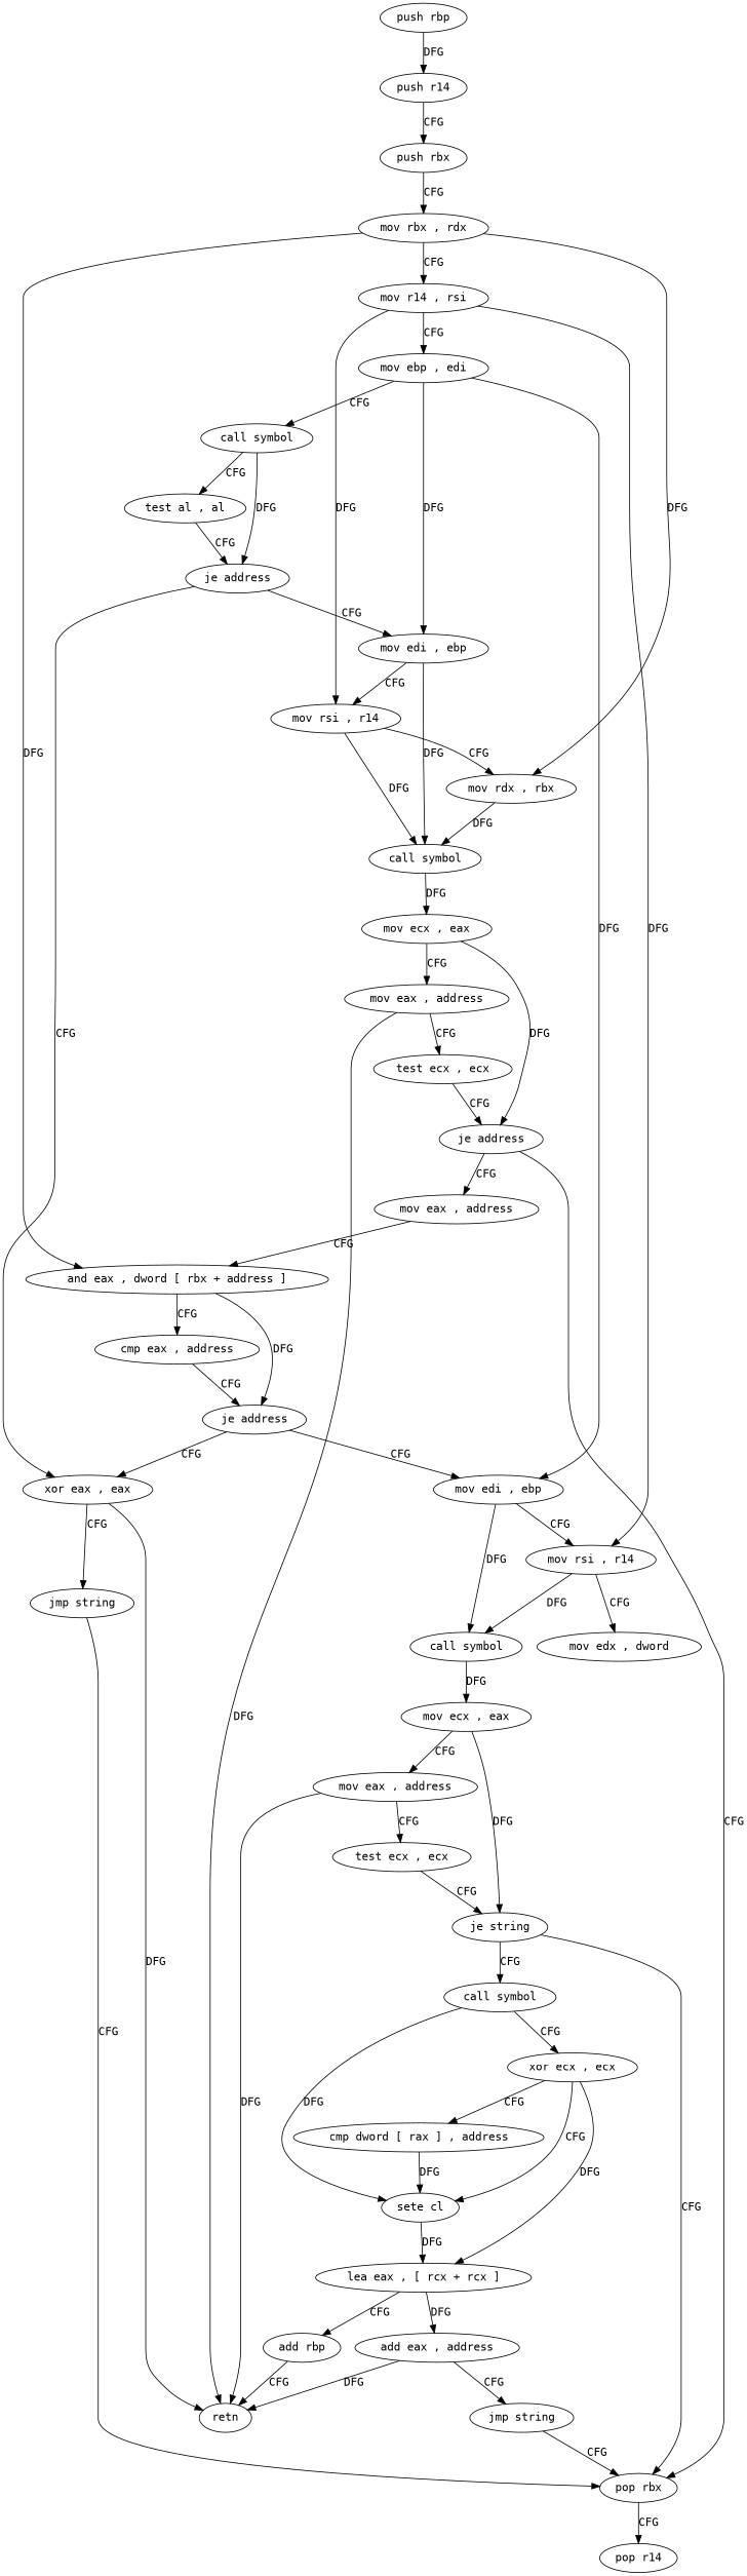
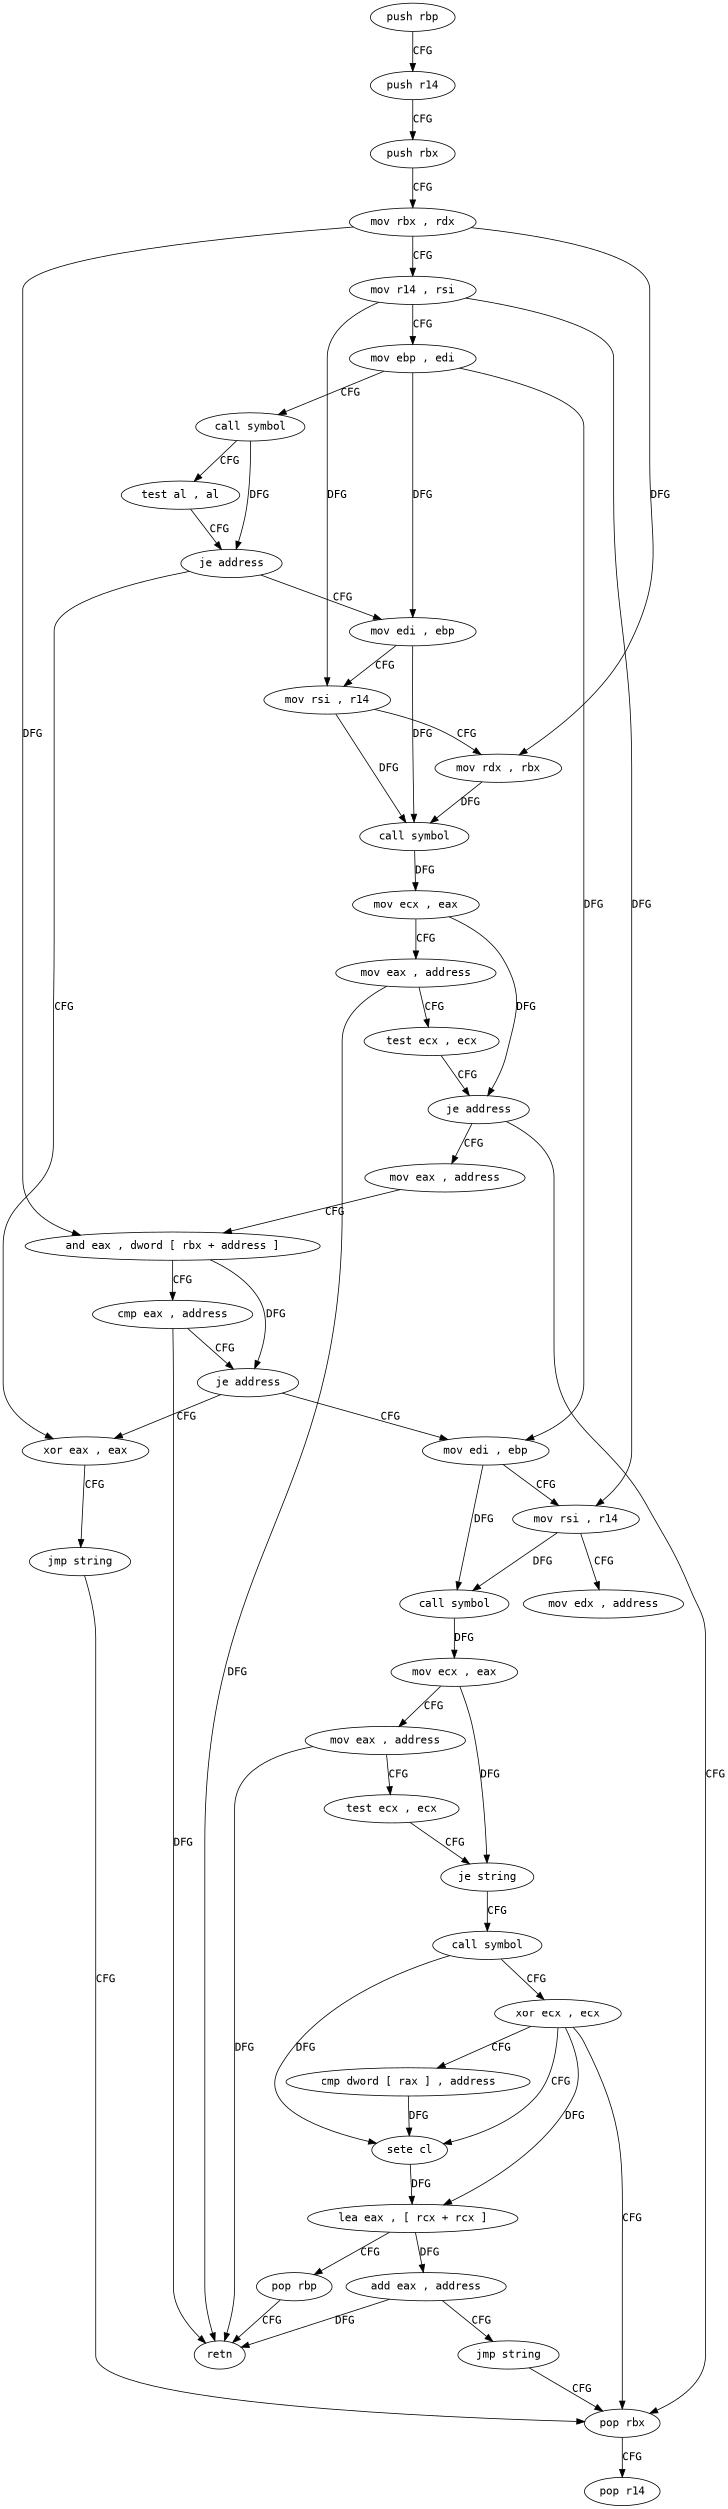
  digraph {
    fontname="DejaVu Sans Mono"
    node [fontname="DejaVu Sans Mono"]
    edge [fontname="DejaVu Sans Mono"]
    n1 [label="push rbp"]
    n2 [label="push r14"]
    n3 [label="push rbx"]
    n4 [label="mov rbx , rdx"]
    n5 [label="mov r14 , rsi"]
    n6 [label="mov rdx , rbx"]
    n7 [label="and eax , dword [ rbx + address ]"]
    n8 [label="mov ebp , edi"]
    n9 [label="mov rsi , r14"]
    n10 [label="mov rsi , r14"]
    n11 [label="call symbol"]
    n12 [label="cmp eax , address"]
    n13 [label="je address"]
    n14 [label="call symbol"]
    n15 [label="mov edi , ebp"]
    n16 [label="mov edi , ebp"]
    n17 [label="call symbol"]
-   n18 [label="mov edx , dword"]
+   n18 [label="mov edx , address"]
    n19 [label="test al , al"]
    n20 [label="je address"]
    n21 [label="xor eax , eax"]
    n22 [label="jmp string"]
    n23 [label=retn]
    n24 [label="mov ecx , eax"]
    n25 [label="pop rbx"]
    n26 [label="mov eax , address"]
    n27 [label="je address"]
    n28 [label="test ecx , ecx"]
    n29 [label="mov eax , address"]
    n30 [label="pop r14"]
    n31 [label="mov ecx , eax"]
-   n32 [label="add rbp"]
+   n32 [label="pop rbp"]
    n33 [label="mov eax , address"]
    n34 [label="je string"]
    n35 [label="test ecx , ecx"]
    n36 [label="call symbol"]
    n37 [label="xor ecx , ecx"]
    n38 [label="sete cl"]
    n39 [label="cmp dword [ rax ] , address"]
    n40 [label="lea eax , [ rcx + rcx ]"]
    n41 [label="add eax , address"]
    n42 [label="jmp string"]
-   n1 -> n2 [label=DFG]
+   n1 -> n2 [label=CFG]
    n2 -> n3 [label=CFG]
    n3 -> n4 [label=CFG]
    n4 -> n5 [label=CFG]
    n4 -> n6 [label=DFG]
    n4 -> n7 [label=DFG]
    n5 -> n8 [label=CFG]
    n5 -> n9 [label=DFG]
    n5 -> n10 [label=DFG]
    n6 -> n11 [label=DFG]
    n7 -> n12 [label=CFG]
    n7 -> n13 [label=DFG]
    n8 -> n14 [label=CFG]
    n8 -> n15 [label=DFG]
    n8 -> n16 [label=DFG]
    n9 -> n6 [label=CFG]
    n9 -> n11 [label=DFG]
    n10 -> n17 [label=DFG]
    n10 -> n18 [label=CFG]
    n11 -> n24 [label=DFG]
    n12 -> n13 [label=CFG]
    n13 -> n16 [label=CFG]
    n13 -> n21 [label=CFG]
    n14 -> n19 [label=CFG]
    n14 -> n20 [label=DFG]
    n15 -> n9 [label=CFG]
    n15 -> n11 [label=DFG]
    n16 -> n10 [label=CFG]
    n16 -> n17 [label=DFG]
    n17 -> n31 [label=DFG]
    n19 -> n20 [label=CFG]
    n20 -> n15 [label=CFG]
    n20 -> n21 [label=CFG]
    n21 -> n22 [label=CFG]
-   n21 -> n23 [label=DFG]
+   n12 -> n23 [label=DFG]
    n22 -> n25 [label=CFG]
    n24 -> n26 [label=CFG]
    n24 -> n27 [label=DFG]
    n25 -> n30 [label=CFG]
    n26 -> n23 [label=DFG]
    n26 -> n28 [label=CFG]
    n27 -> n25 [label=CFG]
    n27 -> n29 [label=CFG]
    n28 -> n27 [label=CFG]
    n29 -> n7 [label=CFG]
    n31 -> n33 [label=CFG]
    n31 -> n34 [label=DFG]
    n32 -> n23 [label=CFG]
    n33 -> n23 [label=DFG]
    n33 -> n35 [label=CFG]
-   n34 -> n25 [label=CFG]
+   n37 -> n25 [label=CFG]
    n34 -> n36 [label=CFG]
    n35 -> n34 [label=CFG]
    n36 -> n37 [label=CFG]
    n36 -> n38 [label=DFG]
    n37 -> n38 [label=CFG]
    n37 -> n39 [label=CFG]
    n37 -> n40 [label=DFG]
    n38 -> n40 [label=DFG]
    n39 -> n38 [label=DFG]
    n40 -> n32 [label=CFG]
    n40 -> n41 [label=DFG]
    n41 -> n23 [label=DFG]
    n41 -> n42 [label=CFG]
    n42 -> n25 [label=CFG]
  }
